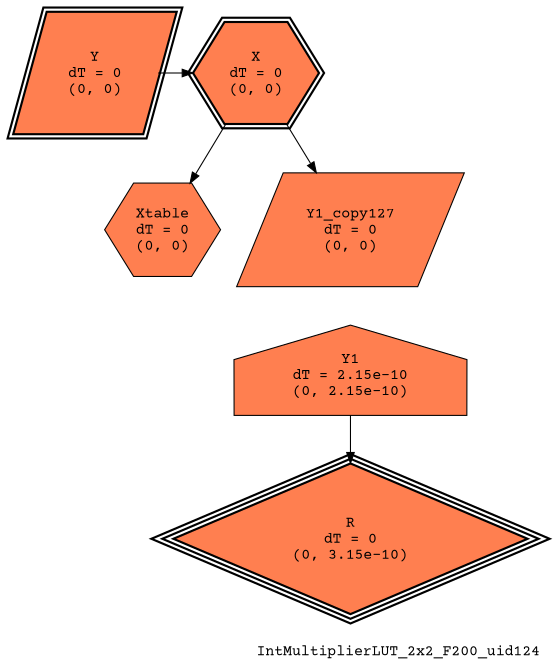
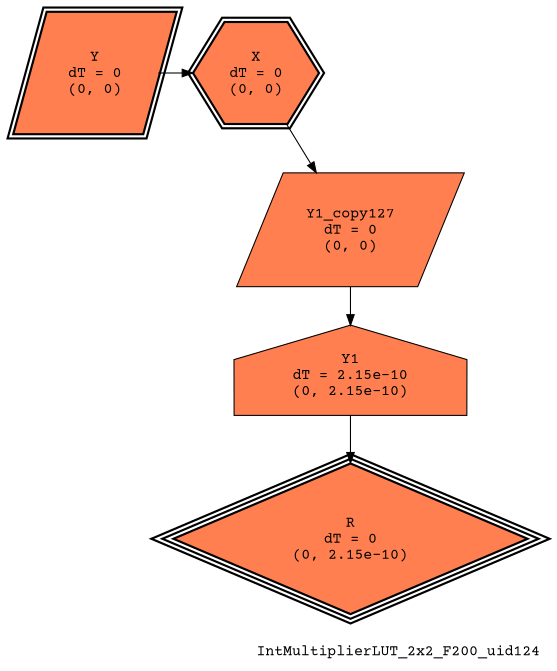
  digraph {
    fontname="Courier Prime"
    label=IntMultiplierLUT_2x2_F200_uid124
    labeljust=right
    labelloc=bottom
    nodesep=0.25
    ranksep=0.5
    node [color=black fillcolor=coral fontname="Courier Prime" peripheries=1 shape=hexagon style="bold, filled"]
    edge [arrowhead=normal arrowsize=1.0 arrowtail=normal color=black dir=forward fontname="Courier Prime"]
    n1 [label="X\ndT = 0\n(0, 0)" peripheries=2]
    n2 [label="Y\ndT = 0\n(0, 0)" peripheries=2 shape=parallelogram]
-   n3 [label="R\ndT = 0\n(0, 3.15e-10)" peripheries=3 shape=diamond]
-   n4 [label="Xtable\ndT = 0\n(0, 0)" style=filled]
+   n3 [label="R\ndT = 0\n(0, 2.15e-10)" peripheries=3 shape=diamond]
    n5 [label="Y1_copy127\ndT = 0\n(0, 0)" shape=parallelogram style=filled]
    n6 [label="Y1\ndT = 2.15e-10\n(0, 2.15e-10)" shape=house style=filled]
    subgraph sub_1 {
      rank=same
      n1
      n2
    }
    subgraph sub_2 {
      rank=same
      n3
    }
-   n1 -> n4
    n1 -> n5
    n2 -> n1
+   n5 -> n6
    n6 -> n3
  }
